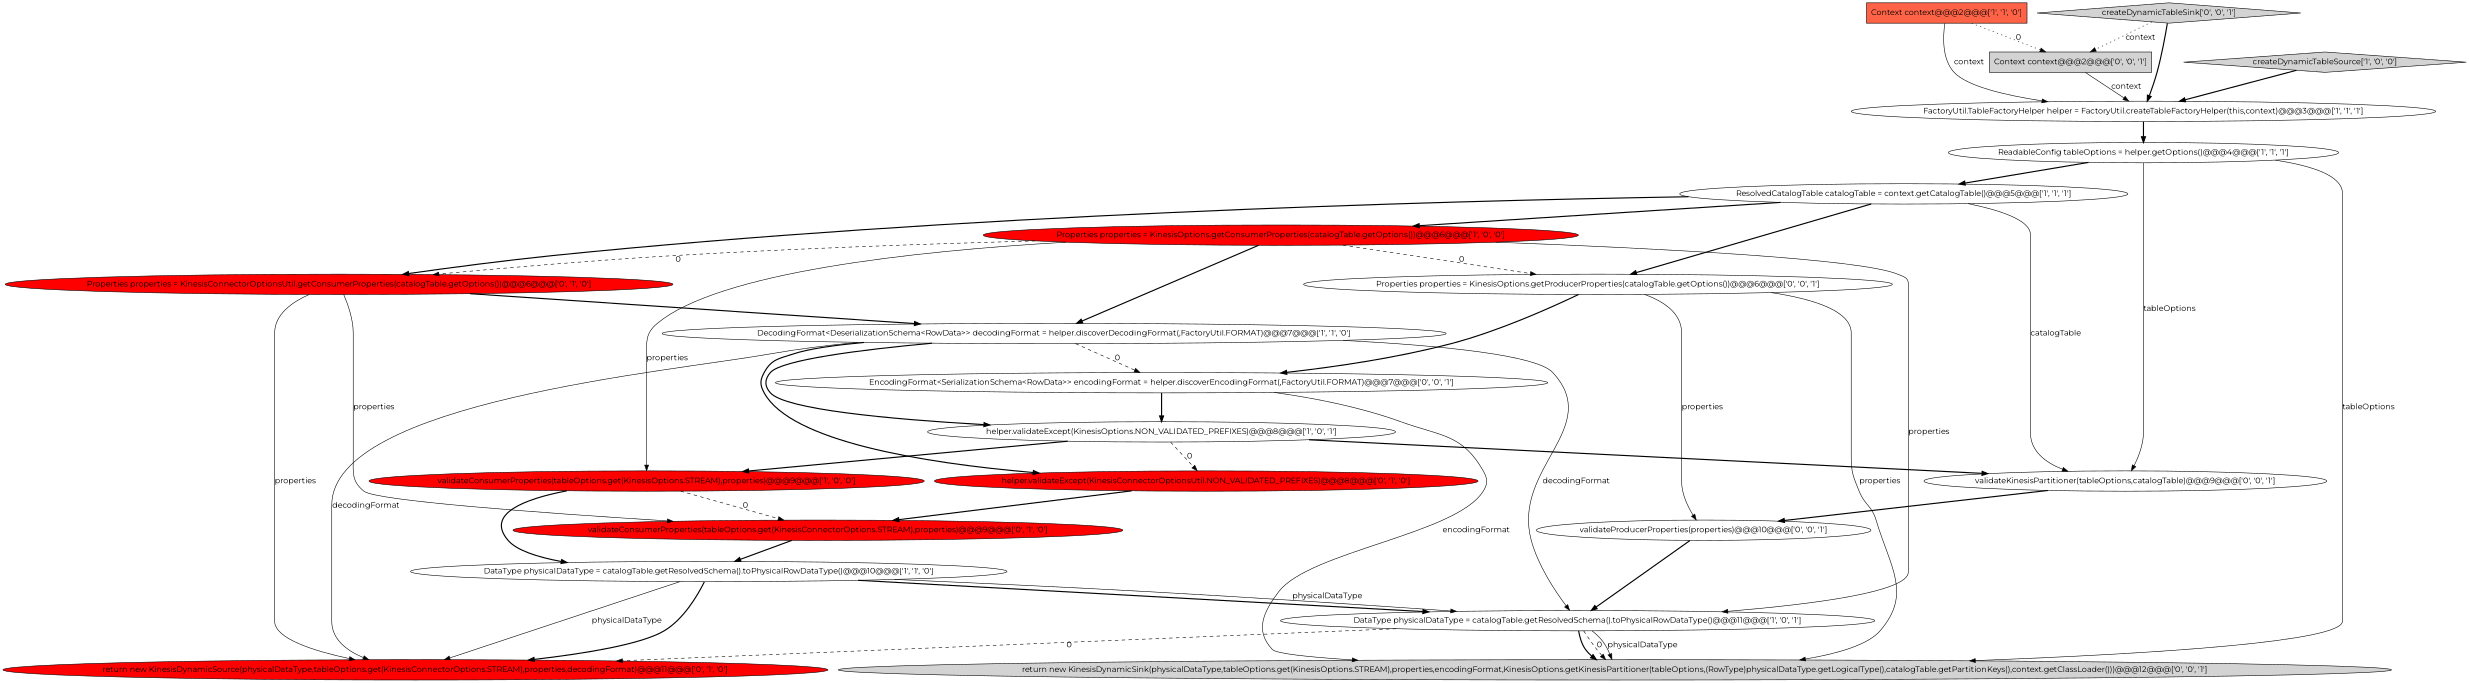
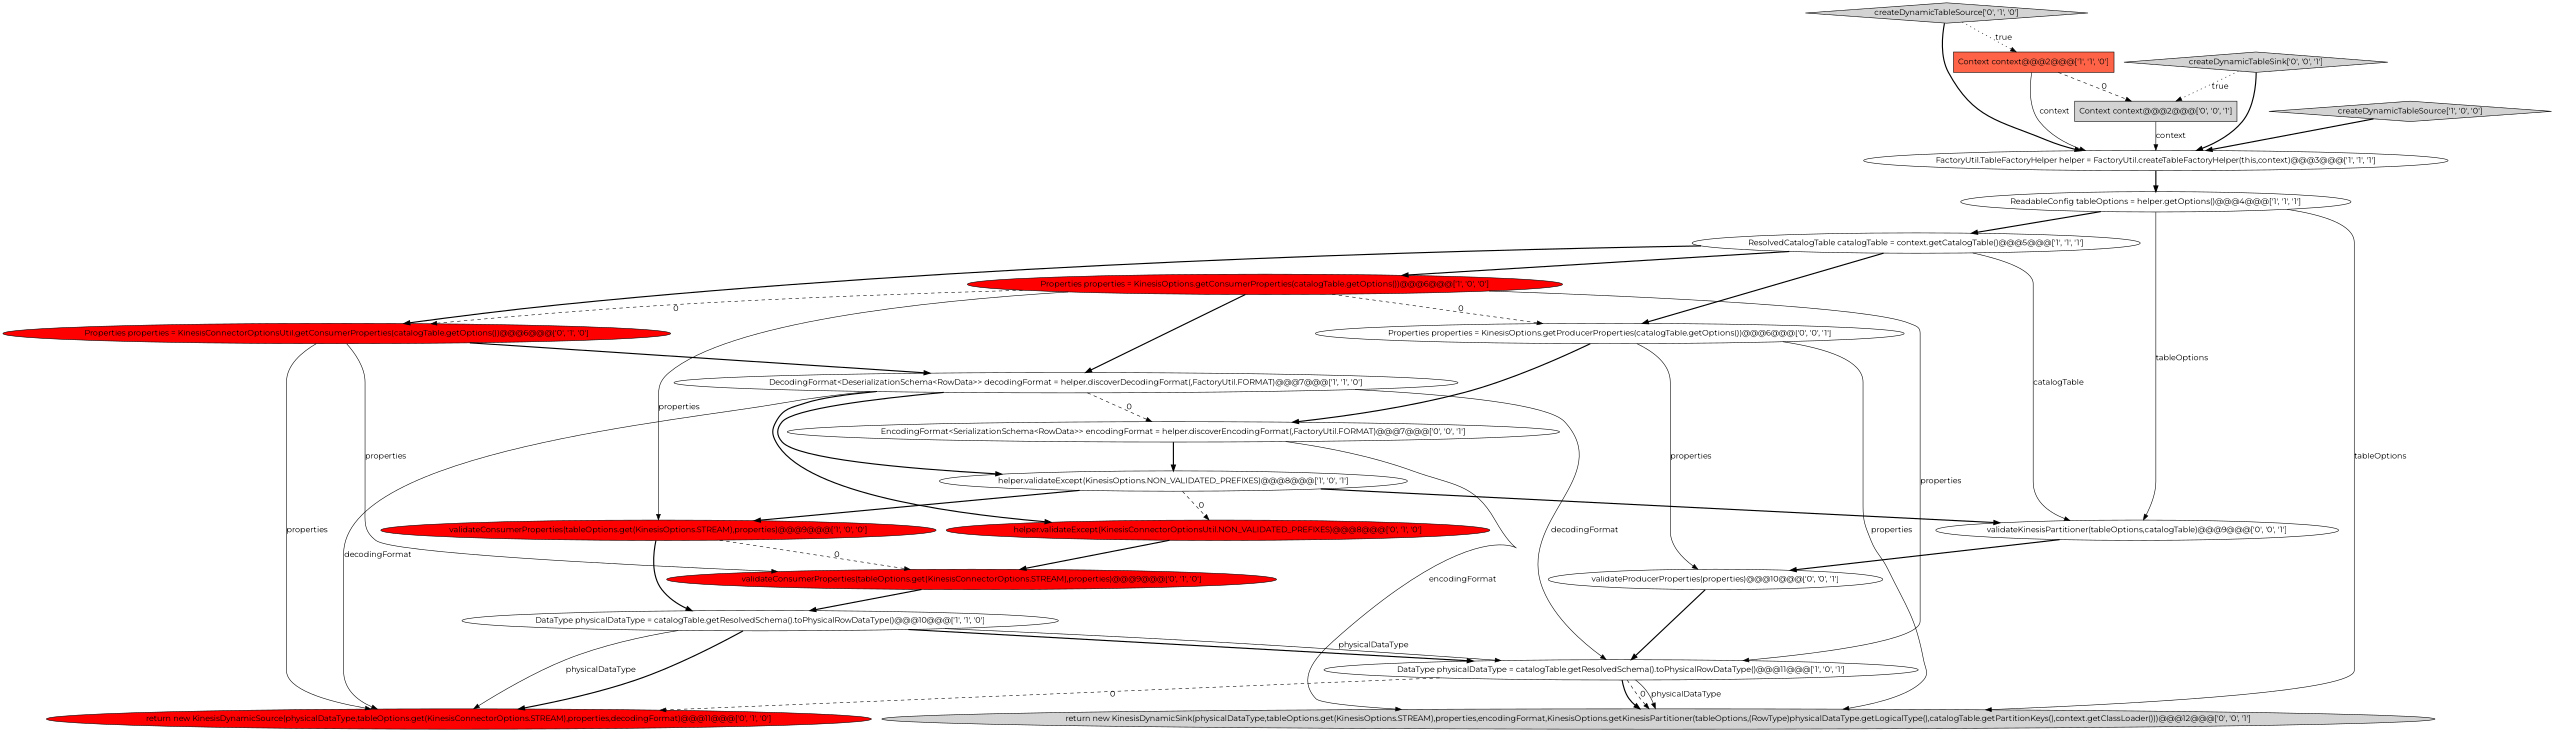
  digraph {
    fontname=Montserrat
    node [fillcolor=white fontname=Montserrat shape=ellipse style=filled]
    edge [fontname=Montserrat style=bold]
    n1 [label="Properties properties = KinesisOptions.getProducerProperties(catalogTable.getOptions())@@@6@@@['0', '0', '1']"]
    n2 [fillcolor=lightgray label="return new KinesisDynamicSink(physicalDataType,tableOptions.get(KinesisOptions.STREAM),properties,encodingFormat,KinesisOptions.getKinesisPartitioner(tableOptions,(RowType)physicalDataType.getLogicalType(),catalogTable.getPartitionKeys(),context.getClassLoader()))@@@12@@@['0', '0', '1']"]
    n3 [label="EncodingFormat<SerializationSchema<RowData>> encodingFormat = helper.discoverEncodingFormat(,FactoryUtil.FORMAT)@@@7@@@['0', '0', '1']"]
    n4 [label="validateProducerProperties(properties)@@@10@@@['0', '0', '1']"]
    n5 [label="helper.validateExcept(KinesisOptions.NON_VALIDATED_PREFIXES)@@@8@@@['1', '0', '1']"]
    n6 [label="DataType physicalDataType = catalogTable.getResolvedSchema().toPhysicalRowDataType()@@@11@@@['1', '0', '1']"]
+   n7 [fillcolor=lightgray label="createDynamicTableSource['0', '1', '0']" shape=diamond]
    n8 [label="FactoryUtil.TableFactoryHelper helper = FactoryUtil.createTableFactoryHelper(this,context)@@@3@@@['1', '1', '1']"]
    n9 [fillcolor=tomato label="Context context@@@2@@@['1', '1', '0']" shape=box]
    n10 [label="ReadableConfig tableOptions = helper.getOptions()@@@4@@@['1', '1', '1']"]
    n11 [fillcolor=lightgray label="Context context@@@2@@@['0', '0', '1']" shape=box]
    n12 [fillcolor=red label="return new KinesisDynamicSource(physicalDataType,tableOptions.get(KinesisConnectorOptions.STREAM),properties,decodingFormat)@@@11@@@['0', '1', '0']"]
    n13 [label="DataType physicalDataType = catalogTable.getResolvedSchema().toPhysicalRowDataType()@@@10@@@['1', '1', '0']"]
    n14 [label="validateKinesisPartitioner(tableOptions,catalogTable)@@@9@@@['0', '0', '1']"]
    n15 [label="ResolvedCatalogTable catalogTable = context.getCatalogTable()@@@5@@@['1', '1', '1']"]
    n16 [fillcolor=lightgray label="createDynamicTableSink['0', '0', '1']" shape=diamond]
    n17 [fillcolor=red label="Properties properties = KinesisConnectorOptionsUtil.getConsumerProperties(catalogTable.getOptions())@@@6@@@['0', '1', '0']"]
    n18 [fillcolor=red label="validateConsumerProperties(tableOptions.get(KinesisConnectorOptions.STREAM),properties)@@@9@@@['0', '1', '0']"]
    n19 [label="DecodingFormat<DeserializationSchema<RowData>> decodingFormat = helper.discoverDecodingFormat(,FactoryUtil.FORMAT)@@@7@@@['1', '1', '0']"]
    n20 [fillcolor=red label="helper.validateExcept(KinesisConnectorOptionsUtil.NON_VALIDATED_PREFIXES)@@@8@@@['0', '1', '0']"]
    n21 [fillcolor=red label="Properties properties = KinesisOptions.getConsumerProperties(catalogTable.getOptions())@@@6@@@['1', '0', '0']"]
    n22 [fillcolor=red label="validateConsumerProperties(tableOptions.get(KinesisOptions.STREAM),properties)@@@9@@@['1', '0', '0']"]
    n23 [fillcolor=lightgray label="createDynamicTableSource['1', '0', '0']" shape=diamond]
    n1 -> n2 [label=properties style=solid]
    n1 -> n3
    n1 -> n4 [label=properties style=solid]
    n3 -> n2 [label=encodingFormat style=solid]
    n3 -> n5
    n4 -> n6
    n5 -> n14
    n5 -> n20 [label=0 style=dashed]
    n5 -> n22
    n6 -> n2
    n6 -> n2 [label=0 style=dashed]
    n6 -> n2 [label=physicalDataType style=solid]
    n6 -> n12 [label=0 style=dashed]
+   n7 -> n8
+   n7 -> n9 [label=true style=dotted]
    n8 -> n10
    n9 -> n8 [label=context style=solid]
-   n9 -> n11 [label=0 style=dotted]
+   n9 -> n11 [label=0 style=dashed]
    n10 -> n2 [label=tableOptions style=solid]
    n10 -> n14 [label=tableOptions style=solid]
    n10 -> n15
    n11 -> n8 [label=context style=solid]
    n13 -> n6
    n13 -> n6 [label=physicalDataType style=solid]
    n13 -> n12 [label=physicalDataType style=solid]
    n13 -> n12
    n14 -> n4
    n15 -> n1
    n15 -> n14 [label=catalogTable style=solid]
    n15 -> n17
    n15 -> n21
    n16 -> n8
-   n16 -> n11 [label=context style=dotted]
+   n16 -> n11 [label=true style=dotted]
    n17 -> n12 [label=properties style=solid]
    n17 -> n18 [label=properties style=solid]
    n17 -> n19
    n18 -> n13
    n19 -> n3 [label=0 style=dashed]
    n19 -> n5
    n19 -> n6 [label=decodingFormat style=solid]
    n19 -> n12 [label=decodingFormat style=solid]
    n19 -> n20
    n20 -> n18
    n21 -> n1 [label=0 style=dashed]
    n21 -> n6 [label=properties style=solid]
    n21 -> n17 [label=0 style=dashed]
    n21 -> n19
    n21 -> n22 [label=properties style=solid]
    n22 -> n13
    n22 -> n18 [label=0 style=dashed]
    n23 -> n8
  }
